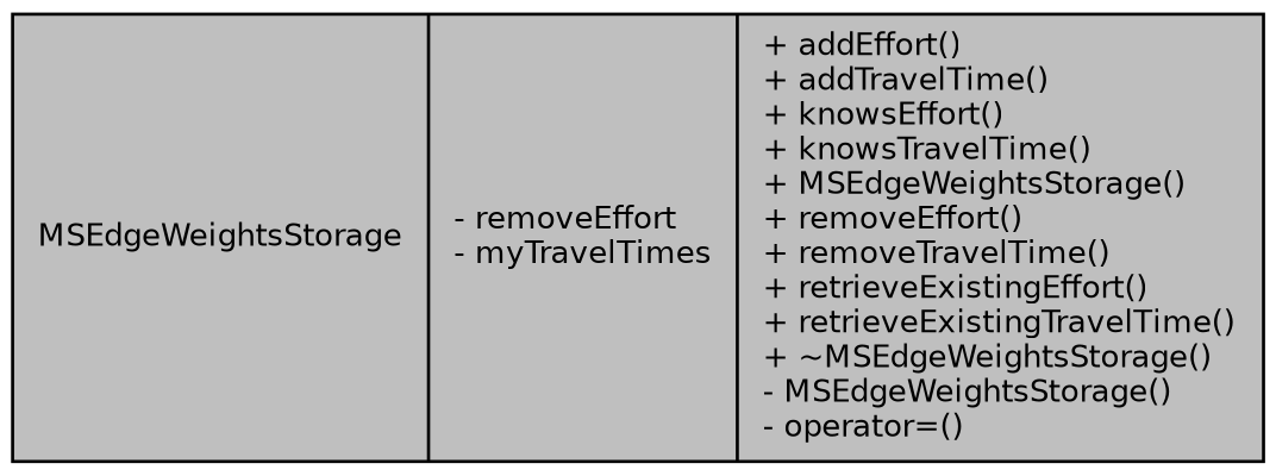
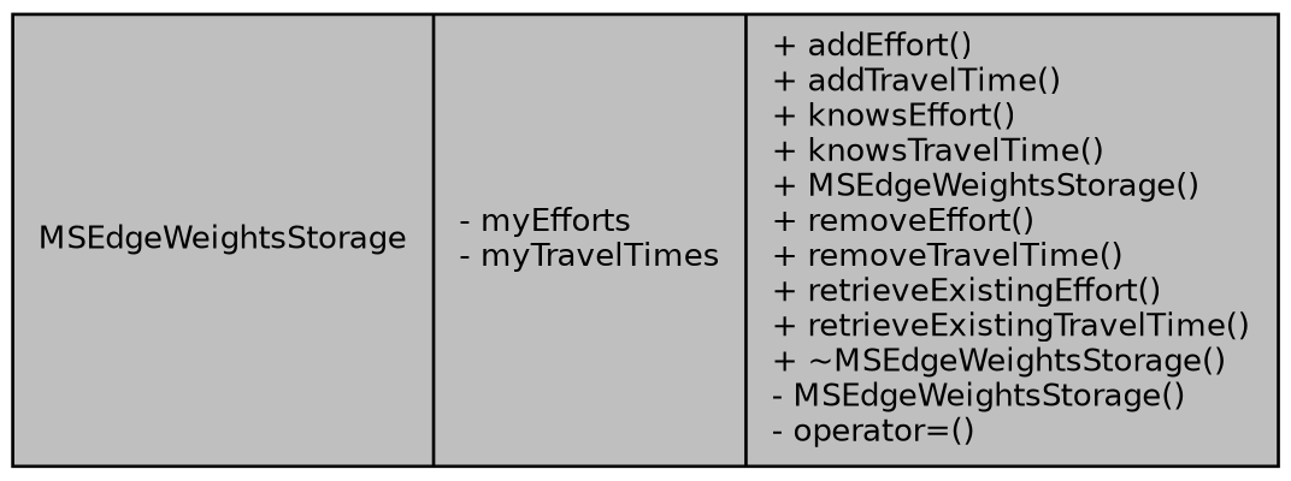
  digraph {
    rankdir=LR
-   n1 [color=black fillcolor=grey75 fontcolor=black fontname=Helvetica fontsize=10 height=0.2 label="{MSEdgeWeightsStorage\n|- removeEffort\l- myTravelTimes\l|+ addEffort()\l+ addTravelTime()\l+ knowsEffort()\l+ knowsTravelTime()\l+ MSEdgeWeightsStorage()\l+ removeEffort()\l+ removeTravelTime()\l+ retrieveExistingEffort()\l+ retrieveExistingTravelTime()\l+ ~MSEdgeWeightsStorage()\l- MSEdgeWeightsStorage()\l- operator=()\l}" shape=record style=filled width=0.4]
+   n1 [color=black fillcolor=grey75 fontcolor=black fontname=Helvetica fontsize=10 height=0.2 label="{MSEdgeWeightsStorage\n|- myEfforts\l- myTravelTimes\l|+ addEffort()\l+ addTravelTime()\l+ knowsEffort()\l+ knowsTravelTime()\l+ MSEdgeWeightsStorage()\l+ removeEffort()\l+ removeTravelTime()\l+ retrieveExistingEffort()\l+ retrieveExistingTravelTime()\l+ ~MSEdgeWeightsStorage()\l- MSEdgeWeightsStorage()\l- operator=()\l}" shape=record style=filled width=0.4]
  }
